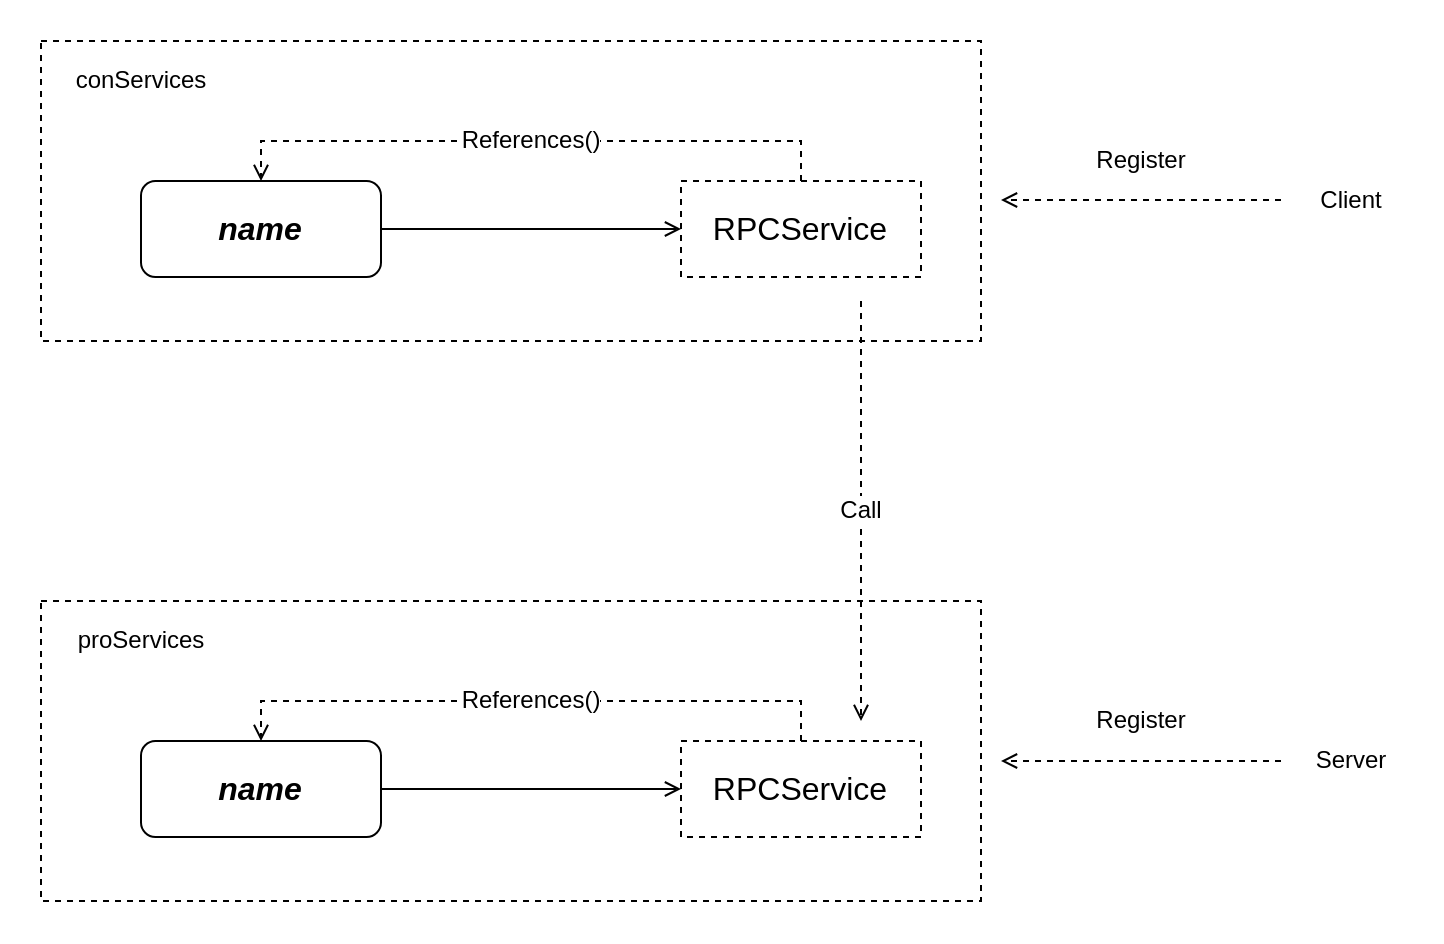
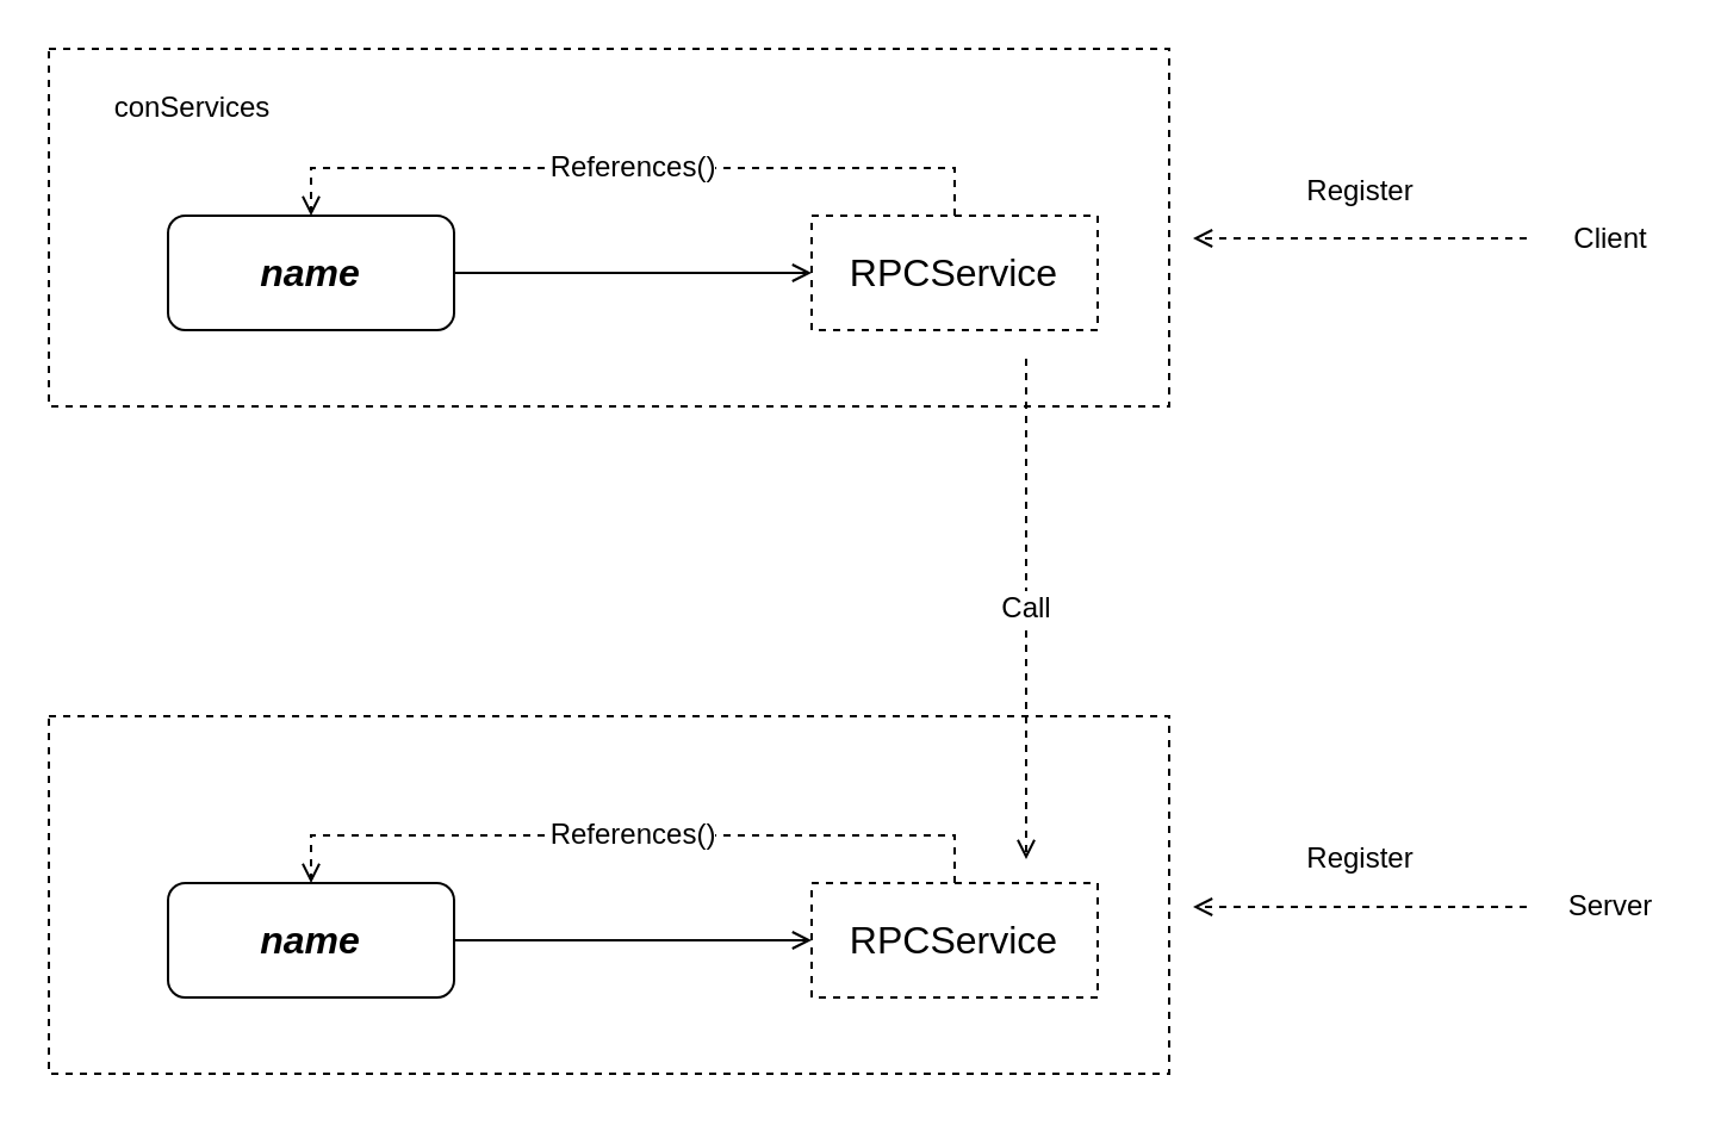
  <mxCell id="0" />
  <mxCell id="1" parent="0" />
  <mxCell id="2" value="" style="rounded=0;whiteSpace=wrap;html=1;dashed=1;fillColor=#ffffff;fontSize=12;" vertex="1" parent="1"><mxGeometry x="20" y="300" width="470" height="150" as="geometry" /></mxCell>
  <mxCell id="3" style="edgeStyle=orthogonalEdgeStyle;rounded=0;orthogonalLoop=1;jettySize=auto;html=1;exitX=1;exitY=0.5;exitDx=0;exitDy=0;fontSize=16;endArrow=open;endFill=0;" edge="1" parent="1" source="4" target="6"><mxGeometry relative="1" as="geometry" /></mxCell>
  <mxCell id="4" value="name" style="rounded=1;whiteSpace=wrap;html=1;fontSize=16;fontStyle=3" vertex="1" parent="1"><mxGeometry x="70" y="370" width="120" height="48" as="geometry" /></mxCell>
  <mxCell id="5" value="References()" style="edgeStyle=orthogonalEdgeStyle;rounded=0;orthogonalLoop=1;jettySize=auto;html=1;exitX=0.5;exitY=0;exitDx=0;exitDy=0;entryX=0.5;entryY=0;entryDx=0;entryDy=0;endArrow=open;endFill=0;fontSize=12;dashed=1;" edge="1" parent="1" source="6" target="4"><mxGeometry relative="1" as="geometry" /></mxCell>
  <mxCell id="6" value="RPCService" style="rounded=0;whiteSpace=wrap;html=1;fontSize=16;fillColor=#ffffff;dashed=1;" vertex="1" parent="1"><mxGeometry x="340" y="370" width="120" height="48" as="geometry" /></mxCell>
- <mxCell id="7" value="proServices" style="text;html=1;align=center;verticalAlign=middle;resizable=0;points=[];autosize=1;fontSize=12;" vertex="1" parent="1"><mxGeometry x="30" y="310" width="80" height="20" as="geometry" /></mxCell>
  <mxCell id="8" value="" style="rounded=0;whiteSpace=wrap;html=1;dashed=1;fillColor=#ffffff;fontSize=12;" vertex="1" parent="1"><mxGeometry x="20" y="20" width="470" height="150" as="geometry" /></mxCell>
  <mxCell id="9" style="edgeStyle=orthogonalEdgeStyle;rounded=0;orthogonalLoop=1;jettySize=auto;html=1;exitX=1;exitY=0.5;exitDx=0;exitDy=0;fontSize=16;endArrow=open;endFill=0;" edge="1" parent="1" source="10" target="12"><mxGeometry relative="1" as="geometry" /></mxCell>
  <mxCell id="10" value="name" style="rounded=1;whiteSpace=wrap;html=1;fontSize=16;fontStyle=3" vertex="1" parent="1"><mxGeometry x="70" y="90" width="120" height="48" as="geometry" /></mxCell>
  <mxCell id="11" value="References()" style="edgeStyle=orthogonalEdgeStyle;rounded=0;orthogonalLoop=1;jettySize=auto;html=1;exitX=0.5;exitY=0;exitDx=0;exitDy=0;entryX=0.5;entryY=0;entryDx=0;entryDy=0;endArrow=open;endFill=0;fontSize=12;dashed=1;" edge="1" parent="1" source="12" target="10"><mxGeometry relative="1" as="geometry" /></mxCell>
  <mxCell id="12" value="RPCService" style="rounded=0;whiteSpace=wrap;html=1;fontSize=16;fillColor=#ffffff;dashed=1;" vertex="1" parent="1"><mxGeometry x="340" y="90" width="120" height="48" as="geometry" /></mxCell>
- <mxCell id="13" value="conServices" style="text;html=1;align=center;verticalAlign=middle;resizable=0;points=[];autosize=1;fontSize=12;" vertex="1" parent="1"><mxGeometry x="30" y="30" width="80" height="20" as="geometry" /></mxCell>
+ <mxCell id="13" value="conServices" style="text;html=1;align=center;verticalAlign=middle;resizable=0;points=[];autosize=1;fontSize=12;" vertex="1" parent="1"><mxGeometry x="40" y="35" width="80" height="20" as="geometry" /></mxCell>
  <mxCell id="14" value="Client" style="text;html=1;align=center;verticalAlign=middle;resizable=0;points=[];autosize=1;fontSize=12;" vertex="1" parent="1"><mxGeometry x="650" y="90" width="50" height="20" as="geometry" /></mxCell>
  <mxCell id="15" value="Server" style="text;html=1;align=center;verticalAlign=middle;resizable=0;points=[];autosize=1;fontSize=12;" vertex="1" parent="1"><mxGeometry x="650" y="370" width="50" height="20" as="geometry" /></mxCell>
  <mxCell id="16" value="" style="endArrow=open;html=1;dashed=1;fontSize=12;endFill=0;" edge="1" parent="1"><mxGeometry width="50" height="50" relative="1" as="geometry"><mxPoint x="640" y="380" as="sourcePoint" /><mxPoint x="500" y="380" as="targetPoint" /></mxGeometry></mxCell>
  <mxCell id="17" value="Register" style="text;html=1;align=center;verticalAlign=middle;resizable=0;points=[];autosize=1;fontSize=12;" vertex="1" parent="1"><mxGeometry x="540" y="350" width="60" height="20" as="geometry" /></mxCell>
  <mxCell id="18" value="" style="endArrow=open;html=1;dashed=1;fontSize=12;endFill=0;" edge="1" parent="1"><mxGeometry width="50" height="50" relative="1" as="geometry"><mxPoint x="640" y="99.5" as="sourcePoint" /><mxPoint x="500" y="99.5" as="targetPoint" /></mxGeometry></mxCell>
  <mxCell id="19" value="Register" style="text;html=1;align=center;verticalAlign=middle;resizable=0;points=[];autosize=1;fontSize=12;" vertex="1" parent="1"><mxGeometry x="540" y="70" width="60" height="20" as="geometry" /></mxCell>
  <mxCell id="20" value="Call" style="endArrow=open;html=1;dashed=1;fontSize=12;endFill=0;" edge="1" parent="1"><mxGeometry width="50" height="50" relative="1" as="geometry"><mxPoint x="430" y="150" as="sourcePoint" /><mxPoint x="430" y="360" as="targetPoint" /></mxGeometry></mxCell>
